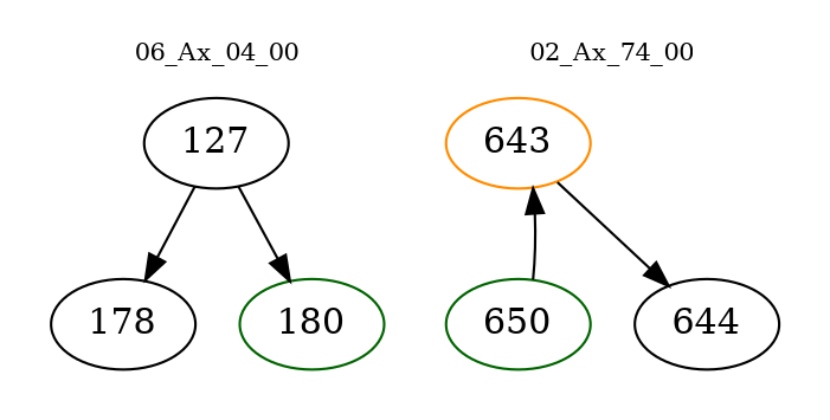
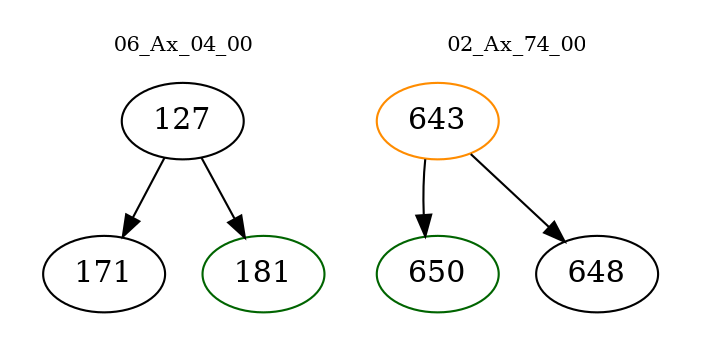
  digraph {
    node [color=black]
    edge [color=black]
    n1 [label=127]
-   n2 [label=178]
-   n3 [color=darkgreen label=180]
+   n2 [label=171]
+   n3 [color=darkgreen label=181]
    n4 [color=darkorange label=643]
    n5 [color=darkgreen label=650]
-   n6 [label=644]
+   n6 [label=648]
    subgraph cluster_1 {
      color=white
      fontsize=10
      label="06_Ax_04_00"
      n1
      n2
      n3
    }
    subgraph cluster_2 {
      color=white
      fontsize=10
      label="02_Ax_74_00"
      n4
      n5
      n6
    }
    n1 -> n2
    n1 -> n3
-   n5 -> n4
+   n4 -> n5
    n4 -> n6
  }
